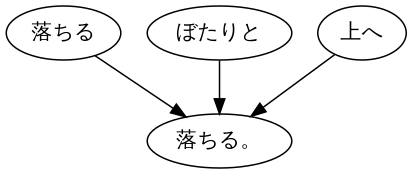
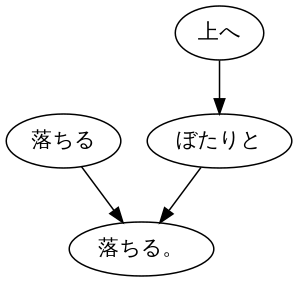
  digraph {
    n1 [label="落ちる"]
    n2 [label="落ちる。"]
    n3 [label="ぼたりと"]
    n4 [label="上へ"]
    n1 -> n2
    n3 -> n2
-   n4 -> n2
+   n4 -> n3
  }
